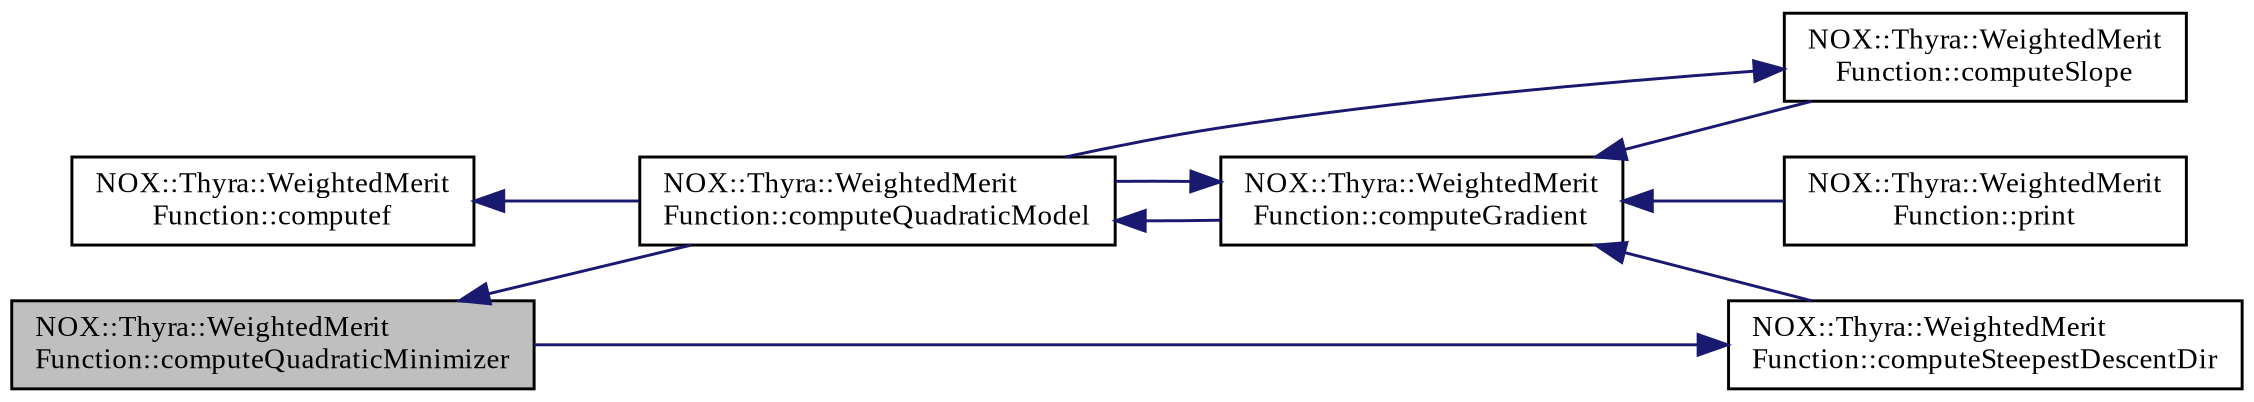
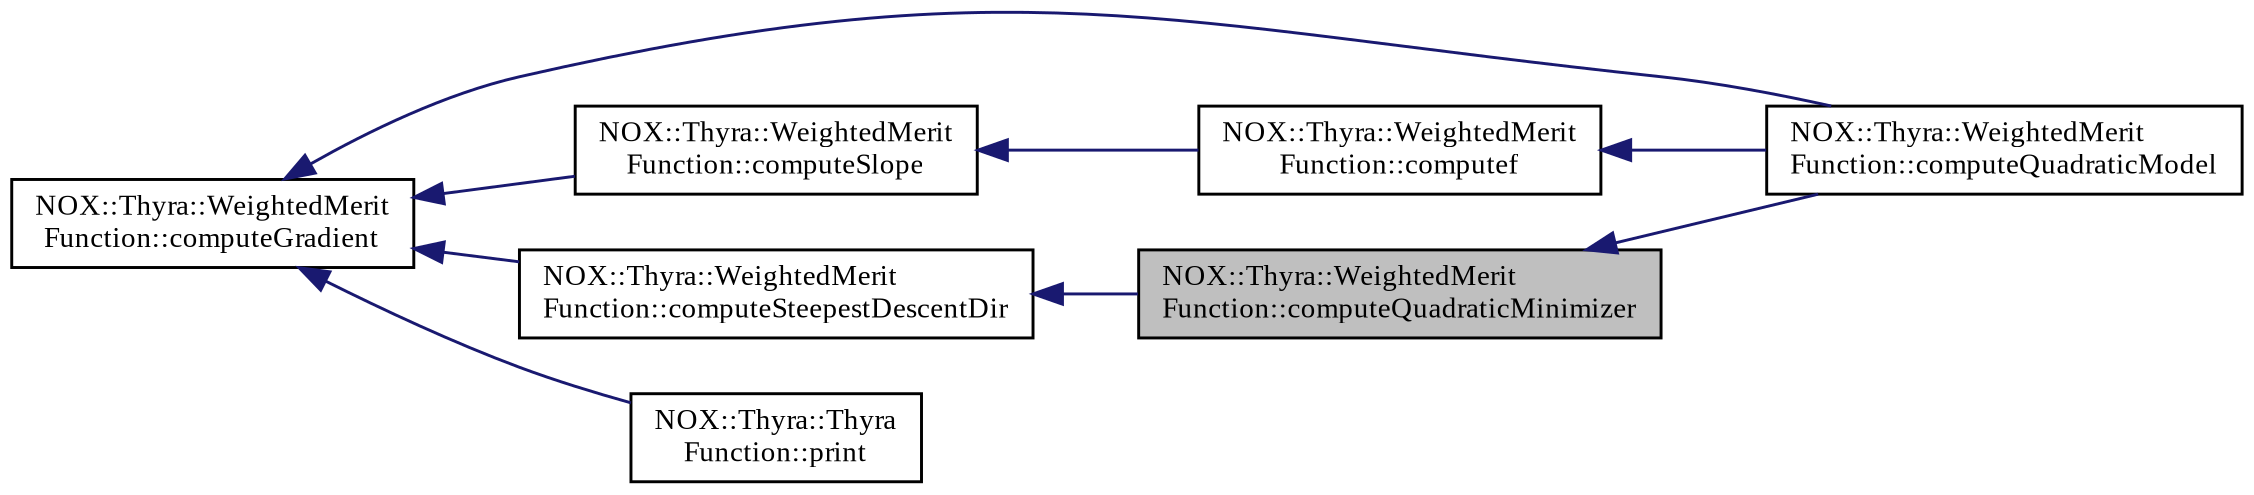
  digraph {
    fontname="Liberation Serif"
    rankdir=LR
    node [color=black fillcolor=white fontname="Liberation Serif" fontsize=10 shape=record style=filled]
    edge [color=midnightblue dir=back fontname="Liberation Serif" fontsize=10 labelfontname=Helvetica labelfontsize=10 style=solid]
    n1 [fillcolor=grey75 fontcolor=black height=0.2 label="NOX::Thyra::WeightedMerit\lFunction::computeQuadraticMinimizer" width=0.4]
    n2 [height=0.2 label="NOX::Thyra::WeightedMerit\lFunction::computeQuadraticModel" width=0.4]
    n3 [height=0.2 label="NOX::Thyra::WeightedMerit\lFunction::computeGradient" width=0.4]
    n4 [height=0.2 label="NOX::Thyra::WeightedMerit\lFunction::computeSlope" width=0.4]
    n5 [height=0.2 label="NOX::Thyra::WeightedMerit\lFunction::computeSteepestDescentDir" width=0.4]
-   n6 [height=0.2 label="NOX::Thyra::WeightedMerit\lFunction::print" width=0.4]
+   n6 [height=0.2 label="NOX::Thyra::Thyra\lFunction::print" width=0.4]
    n7 [height=0.2 label="NOX::Thyra::WeightedMerit\lFunction::computef" width=0.4]
    n1 -> n2
-   n2 -> n3
    n3 -> n2
    n3 -> n4
    n3 -> n5
    n3 -> n6
-   n4 -> n2
+   n4 -> n7
    n5 -> n1
    n7 -> n2
  }
